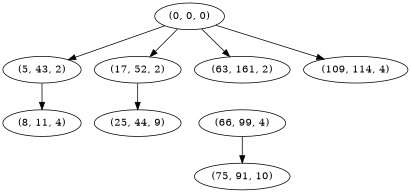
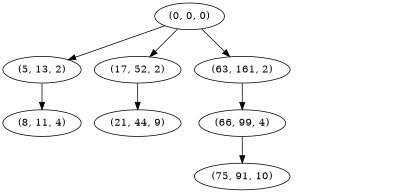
  digraph {
    "(0, 0, 0)"
-   "(5, 13, 2)" [label="(5, 43, 2)"]
+   "(5, 13, 2)"
    "(17, 52, 2)"
    n4 [label="(63, 161, 2)"]
-   "(109, 114, 4)"
    "(8, 11, 4)"
-   "(25, 44, 9)"
+   "(25, 44, 9)" [label="(21, 44, 9)"]
    "(66, 99, 4)"
    "(75, 91, 10)"
    "(0, 0, 0)" -> "(5, 13, 2)"
    "(0, 0, 0)" -> "(17, 52, 2)"
    "(0, 0, 0)" -> n4
-   "(0, 0, 0)" -> "(109, 114, 4)"
    "(5, 13, 2)" -> "(8, 11, 4)"
    "(17, 52, 2)" -> "(25, 44, 9)"
+   n4 -> "(66, 99, 4)"
    "(66, 99, 4)" -> "(75, 91, 10)"
  }
